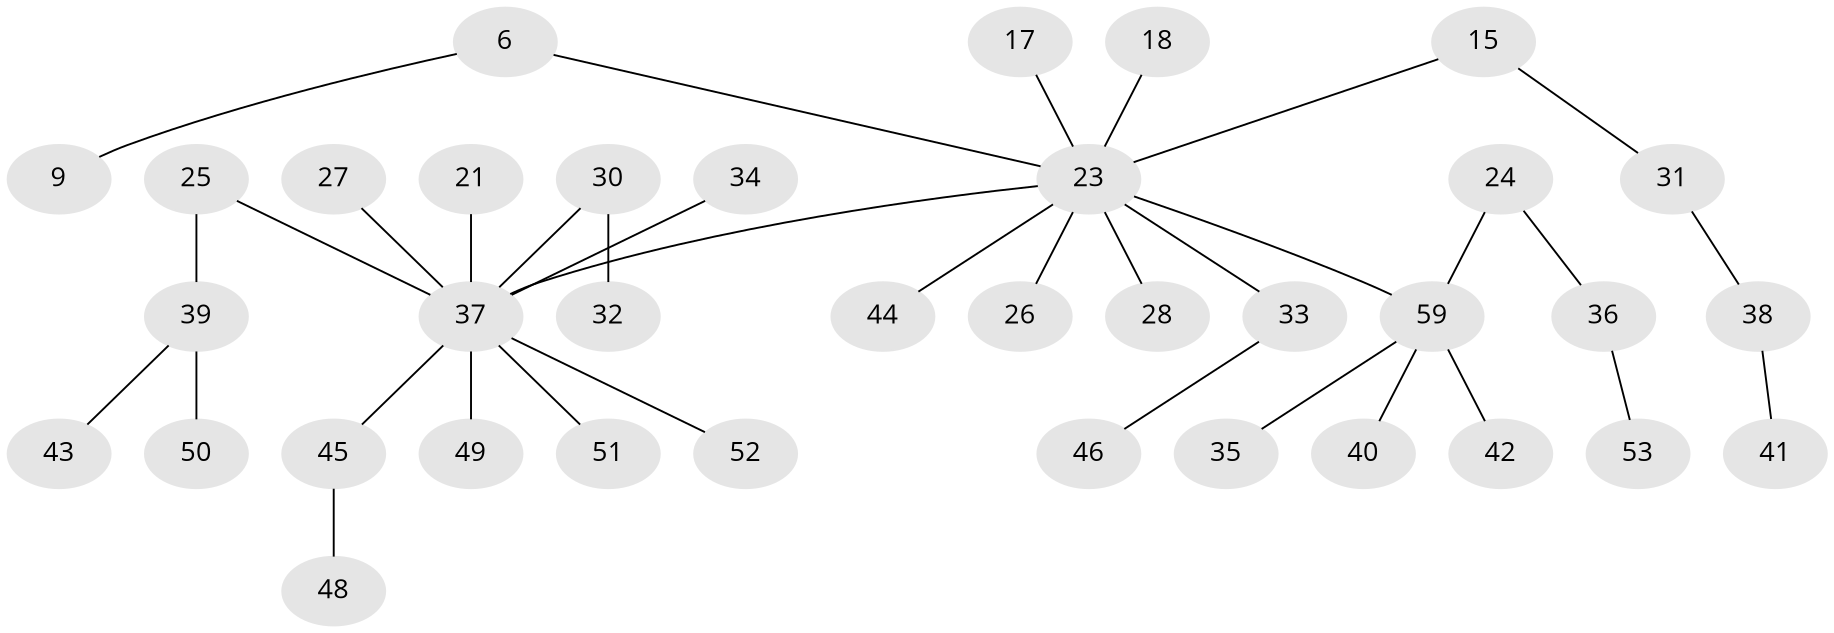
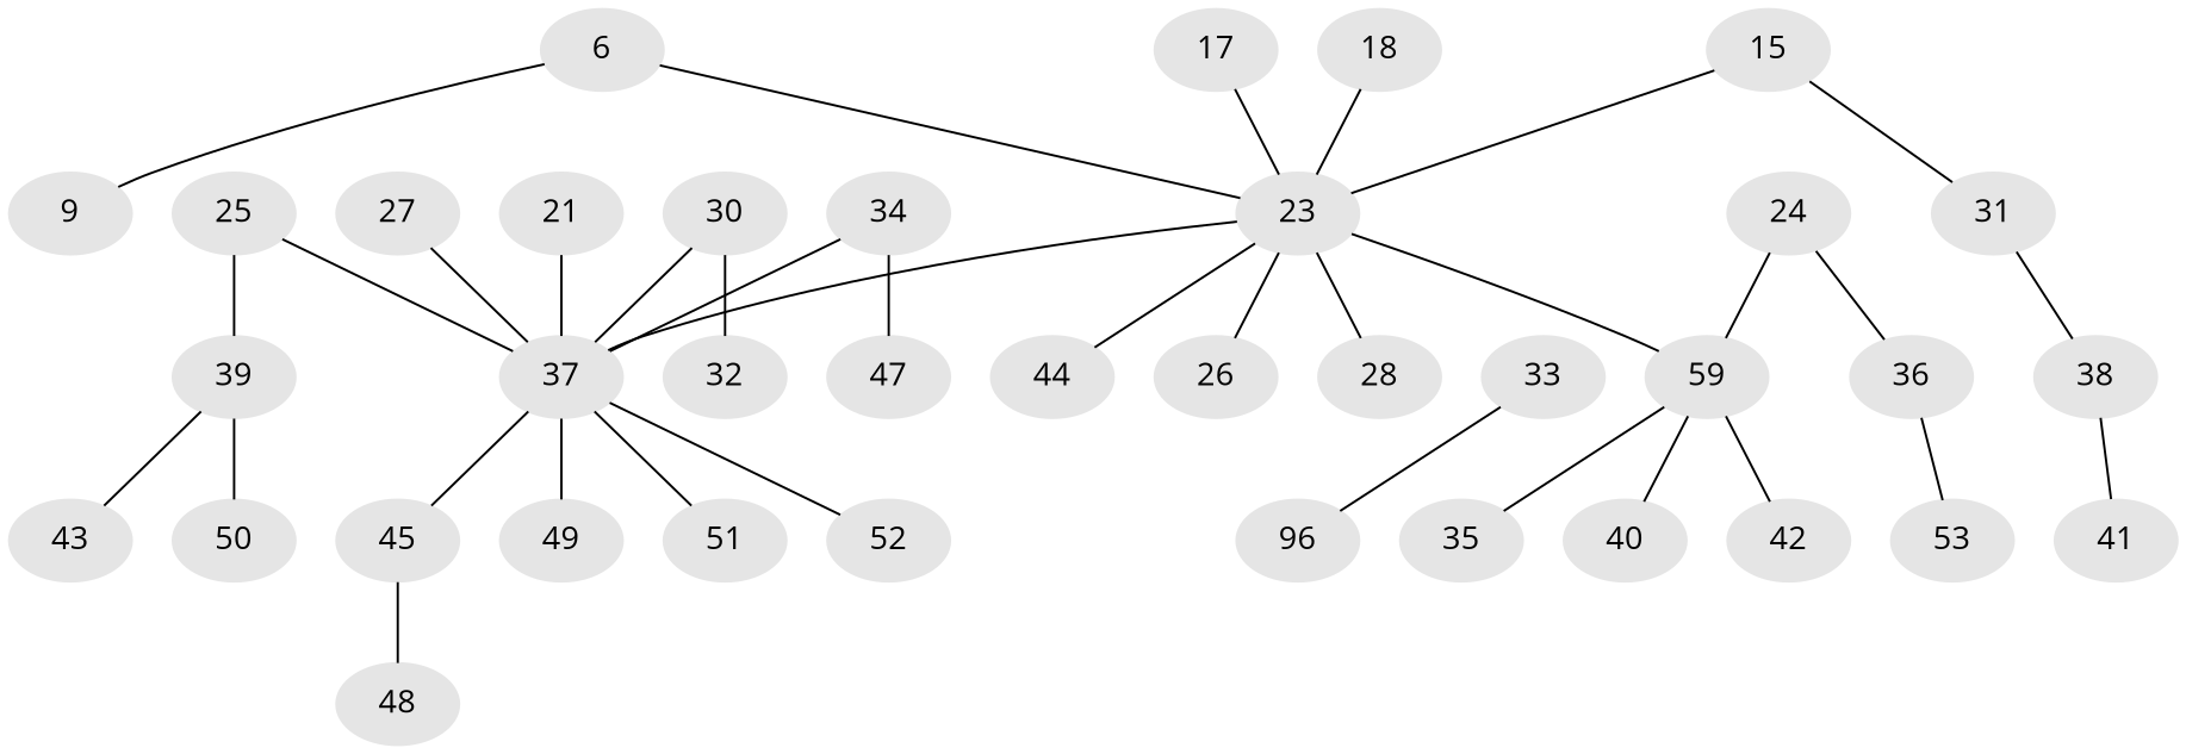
  graph {
    fontname="Open Sans"
    node [color=gray90 fontname="Open Sans" style=filled]
    edge [fontname="Open Sans"]
    6
    9
    23 [super="+10"]
    37 [super="+13+19+22+12+16"]
    26
    28
    n7 [label=59 super="+3"]
    33
    44
    15
    31
    38
    17
    18
    45
    49
    51
    52
    21
    35
    40
    42
-   46
+   46 [label=96]
    24
    36
    53
    25 [super="+20"]
    39
    43
    50
    27
    30
    32
    41
    34 [super="+8"]
+   47
    48
    6 -- 9
    6 -- 23
    23 -- 37
    23 -- 26
    23 -- 28
    23 -- n7
-   23 -- 33
    23 -- 44
    37 -- 45
    37 -- 49
    37 -- 51
    37 -- 52
    n7 -- 35
    n7 -- 40
    n7 -- 42
    33 -- 46
    15 -- 23
    15 -- 31
    31 -- 38
    38 -- 41
    17 -- 23
    18 -- 23
    45 -- 48
    21 -- 37
    24 -- n7
    24 -- 36
    36 -- 53
    25 -- 37
    25 -- 39
    39 -- 43
    39 -- 50
    27 -- 37
    30 -- 37
    30 -- 32
    34 -- 37
+   34 -- 47
  }
